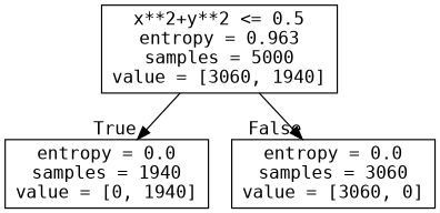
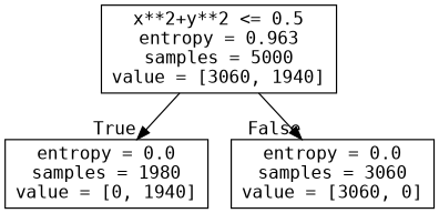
  digraph {
    fontname="DejaVu Sans Mono"
    node [shape=box fontname="DejaVu Sans Mono"]
    edge [labeldistance=2.5 fontname="DejaVu Sans Mono"]
    n1 [label="x**2+y**2 <= 0.5\nentropy = 0.963\nsamples = 5000\nvalue = [3060, 1940]"]
-   n2 [label="entropy = 0.0\nsamples = 1940\nvalue = [0, 1940]"]
+   n2 [label="entropy = 0.0\nsamples = 1980\nvalue = [0, 1940]"]
    n3 [label="entropy = 0.0\nsamples = 3060\nvalue = [3060, 0]"]
    n1 -> n2 [headlabel=True labelangle=45]
    n1 -> n3 [headlabel=False labelangle=-45]
  }
